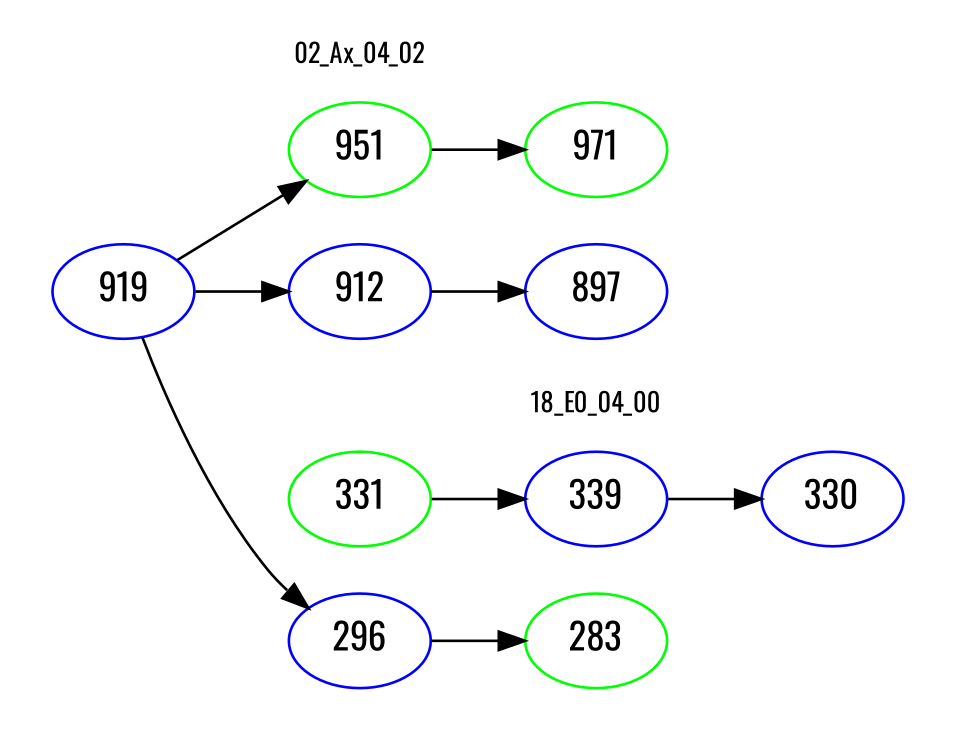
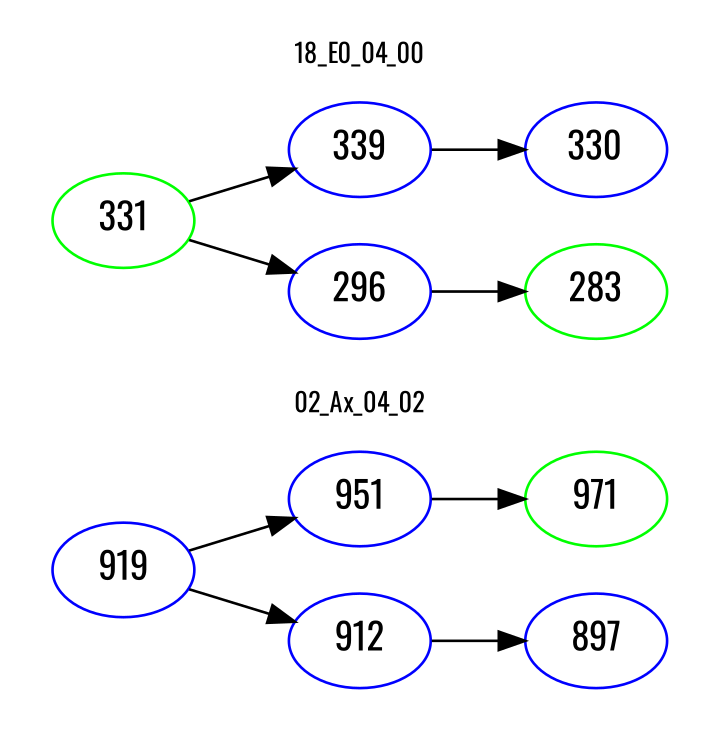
  digraph {
    fontname=Oswald
    rankdir=LR
    node [color=blue fontname=Oswald]
    edge [color=black fontname=Oswald]
    n1 [label=919]
    n2 [label=912]
-   n3 [color=green label=951]
+   n3 [label=951]
    n4 [label=897]
    n5 [color=green label=971]
    n6 [color=green label=331]
    n7 [label=296]
    n8 [label=339]
    n9 [color=green label=283]
    n10 [label=330]
    subgraph cluster_1 {
      color=white
      fontsize=10
      label="02_Ax_04_02"
      n1
      n2
      n3
      n4
      n5
    }
    subgraph cluster_2 {
      color=white
      fontsize=10
      label="18_E0_04_00"
      n6
      n7
      n8
      n9
      n10
    }
    n1 -> n2
    n1 -> n3
    n2 -> n4
    n3 -> n5
-   n1 -> n7
+   n6 -> n7
    n6 -> n8
    n7 -> n9
    n8 -> n10
  }
